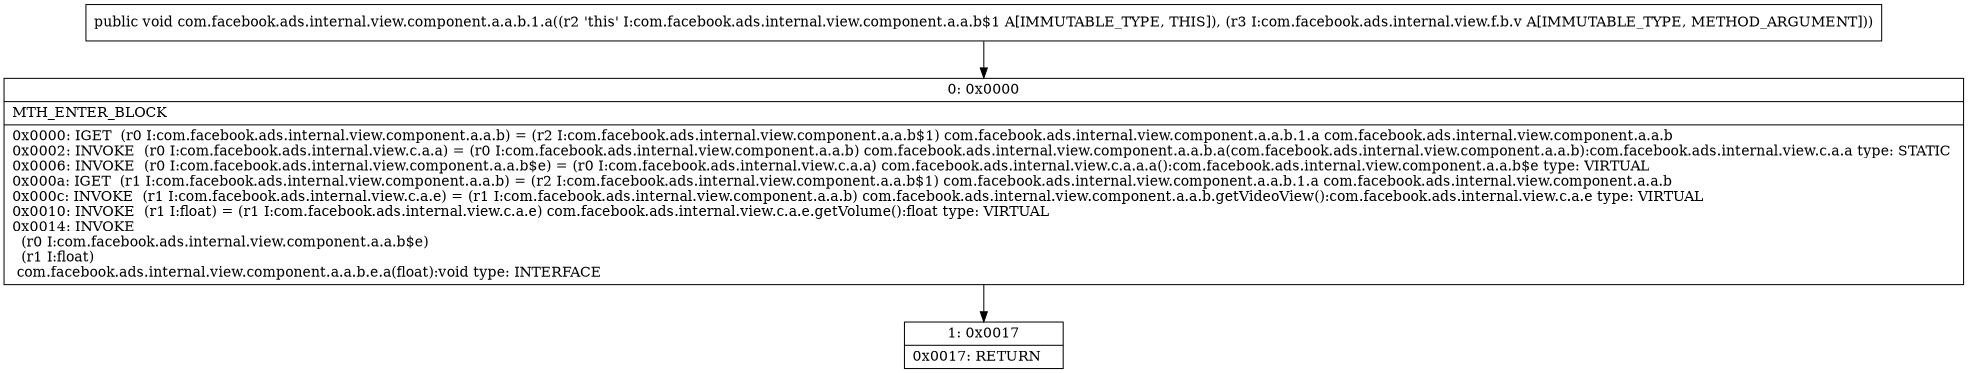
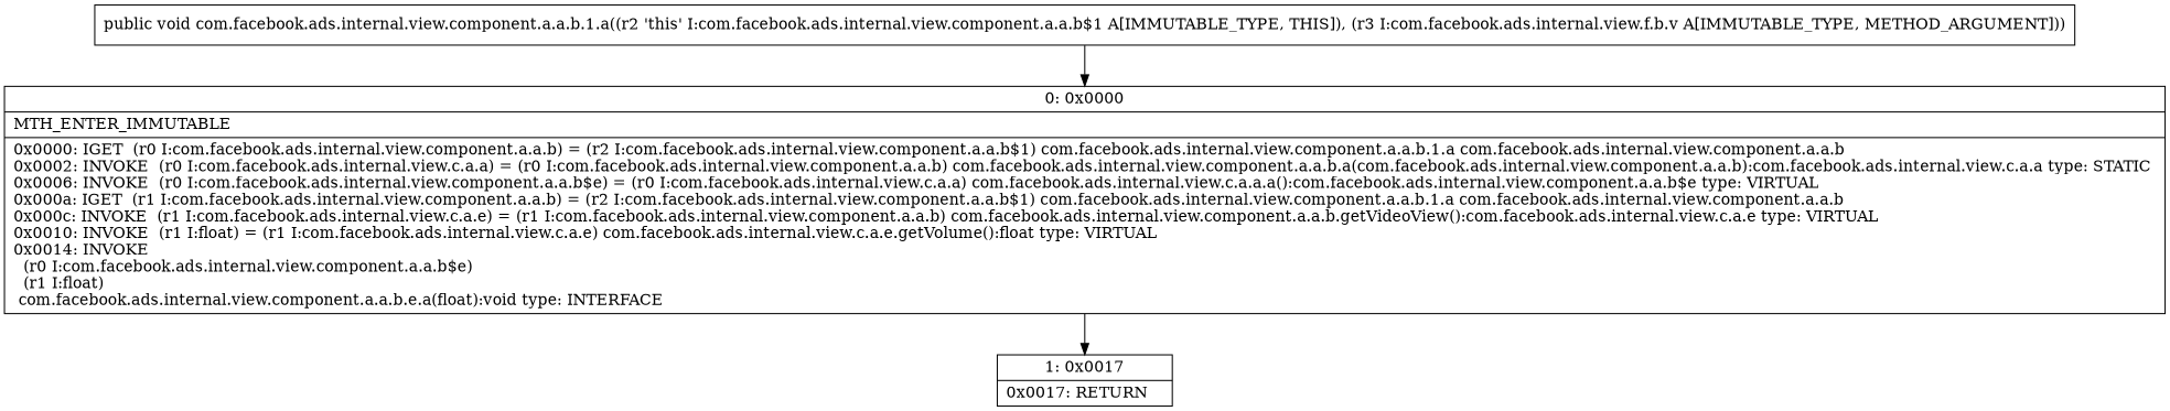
  digraph {
    node [shape=record]
-   n1 [label="{0\:\ 0x0000|MTH_ENTER_BLOCK\l|0x0000: IGET  (r0 I:com.facebook.ads.internal.view.component.a.a.b) = (r2 I:com.facebook.ads.internal.view.component.a.a.b$1) com.facebook.ads.internal.view.component.a.a.b.1.a com.facebook.ads.internal.view.component.a.a.b \l0x0002: INVOKE  (r0 I:com.facebook.ads.internal.view.c.a.a) = (r0 I:com.facebook.ads.internal.view.component.a.a.b) com.facebook.ads.internal.view.component.a.a.b.a(com.facebook.ads.internal.view.component.a.a.b):com.facebook.ads.internal.view.c.a.a type: STATIC \l0x0006: INVOKE  (r0 I:com.facebook.ads.internal.view.component.a.a.b$e) = (r0 I:com.facebook.ads.internal.view.c.a.a) com.facebook.ads.internal.view.c.a.a.a():com.facebook.ads.internal.view.component.a.a.b$e type: VIRTUAL \l0x000a: IGET  (r1 I:com.facebook.ads.internal.view.component.a.a.b) = (r2 I:com.facebook.ads.internal.view.component.a.a.b$1) com.facebook.ads.internal.view.component.a.a.b.1.a com.facebook.ads.internal.view.component.a.a.b \l0x000c: INVOKE  (r1 I:com.facebook.ads.internal.view.c.a.e) = (r1 I:com.facebook.ads.internal.view.component.a.a.b) com.facebook.ads.internal.view.component.a.a.b.getVideoView():com.facebook.ads.internal.view.c.a.e type: VIRTUAL \l0x0010: INVOKE  (r1 I:float) = (r1 I:com.facebook.ads.internal.view.c.a.e) com.facebook.ads.internal.view.c.a.e.getVolume():float type: VIRTUAL \l0x0014: INVOKE  \l  (r0 I:com.facebook.ads.internal.view.component.a.a.b$e)\l  (r1 I:float)\l com.facebook.ads.internal.view.component.a.a.b.e.a(float):void type: INTERFACE \l}"]
+   n1 [label="{0\:\ 0x0000|MTH_ENTER_IMMUTABLE\l|0x0000: IGET  (r0 I:com.facebook.ads.internal.view.component.a.a.b) = (r2 I:com.facebook.ads.internal.view.component.a.a.b$1) com.facebook.ads.internal.view.component.a.a.b.1.a com.facebook.ads.internal.view.component.a.a.b \l0x0002: INVOKE  (r0 I:com.facebook.ads.internal.view.c.a.a) = (r0 I:com.facebook.ads.internal.view.component.a.a.b) com.facebook.ads.internal.view.component.a.a.b.a(com.facebook.ads.internal.view.component.a.a.b):com.facebook.ads.internal.view.c.a.a type: STATIC \l0x0006: INVOKE  (r0 I:com.facebook.ads.internal.view.component.a.a.b$e) = (r0 I:com.facebook.ads.internal.view.c.a.a) com.facebook.ads.internal.view.c.a.a.a():com.facebook.ads.internal.view.component.a.a.b$e type: VIRTUAL \l0x000a: IGET  (r1 I:com.facebook.ads.internal.view.component.a.a.b) = (r2 I:com.facebook.ads.internal.view.component.a.a.b$1) com.facebook.ads.internal.view.component.a.a.b.1.a com.facebook.ads.internal.view.component.a.a.b \l0x000c: INVOKE  (r1 I:com.facebook.ads.internal.view.c.a.e) = (r1 I:com.facebook.ads.internal.view.component.a.a.b) com.facebook.ads.internal.view.component.a.a.b.getVideoView():com.facebook.ads.internal.view.c.a.e type: VIRTUAL \l0x0010: INVOKE  (r1 I:float) = (r1 I:com.facebook.ads.internal.view.c.a.e) com.facebook.ads.internal.view.c.a.e.getVolume():float type: VIRTUAL \l0x0014: INVOKE  \l  (r0 I:com.facebook.ads.internal.view.component.a.a.b$e)\l  (r1 I:float)\l com.facebook.ads.internal.view.component.a.a.b.e.a(float):void type: INTERFACE \l}"]
    n2 [label="{1\:\ 0x0017|0x0017: RETURN   \l}"]
    n3 [label="{public void com.facebook.ads.internal.view.component.a.a.b.1.a((r2 'this' I:com.facebook.ads.internal.view.component.a.a.b$1 A[IMMUTABLE_TYPE, THIS]), (r3 I:com.facebook.ads.internal.view.f.b.v A[IMMUTABLE_TYPE, METHOD_ARGUMENT])) }"]
    n1 -> n2
    n3 -> n1
  }
